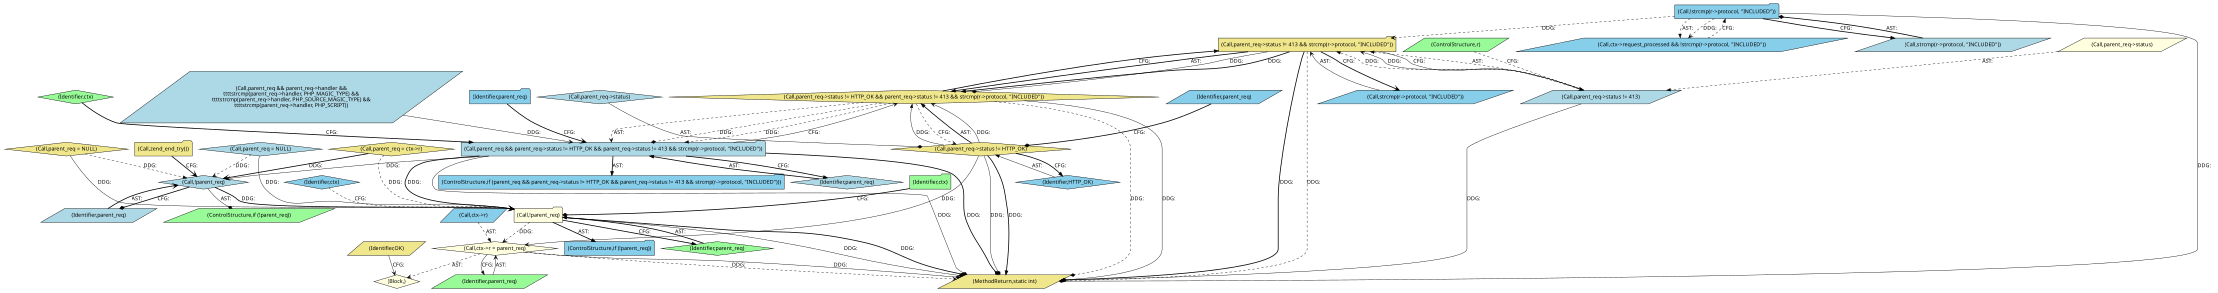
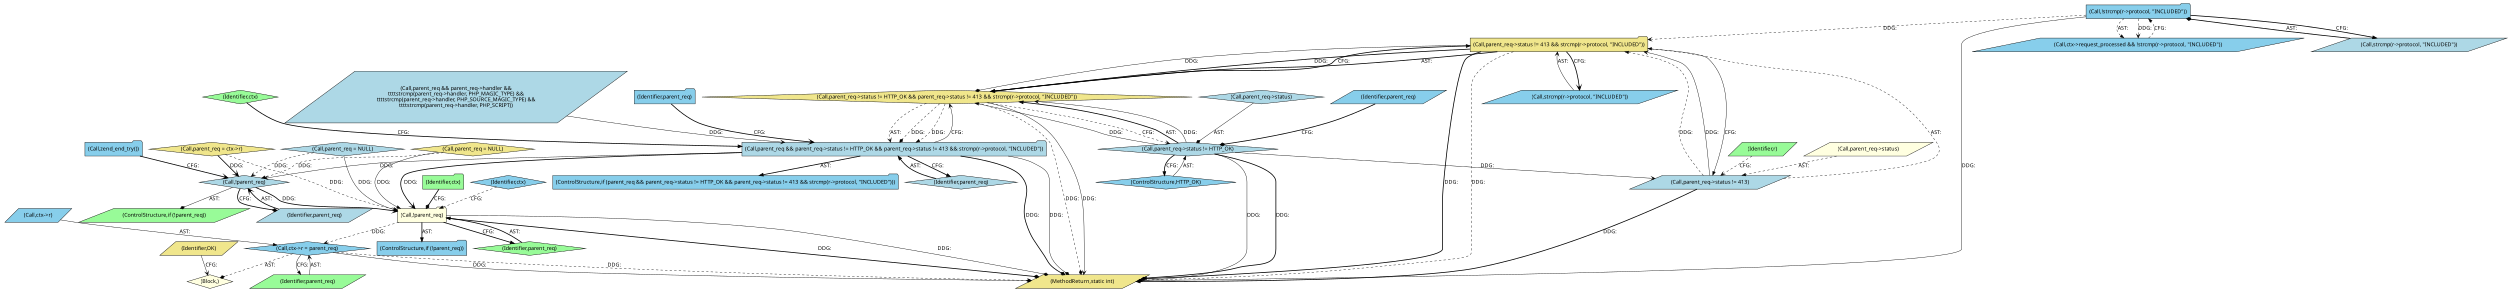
  digraph {
    fontname="Noto Sans"
    node [fillcolor=skyblue fontname="Noto Sans" shape=parallelogram style=filled]
    edge [arrowhead=normal fontname="Noto Sans" style=bold]
    n1 [fillcolor=khaki label="(Call,parent_req->status != 413 && strcmp(r->protocol, \"INCLUDED\"))" shape=folder]
    n2 [fillcolor=lightblue label="(Call,parent_req->status != 413)"]
    n3 [fillcolor=khaki label="(Call,parent_req->status != HTTP_OK && parent_req->status != 413 && strcmp(r->protocol, \"INCLUDED\"))" shape=diamond]
    n4 [fillcolor=khaki label="(MethodReturn,static int)"]
    n5 [label="(Call,strcmp(r->protocol, \"INCLUDED\"))"]
-   n6 [fillcolor=khaki label="(Call,parent_req->status != HTTP_OK)" shape=diamond]
+   n6 [fillcolor=lightblue label="(Call,parent_req->status != HTTP_OK)" shape=diamond]
    n7 [fillcolor=lightblue label="(Call,parent_req && parent_req->status != HTTP_OK && parent_req->status != 413 && strcmp(r->protocol, \"INCLUDED\"))" shape=folder]
-   n8 [label="(Identifier,HTTP_OK)" shape=diamond]
+   n8 [label="(ControlStructure,HTTP_OK)" shape=diamond]
    n9 [label="(Call,!strcmp(r->protocol, \"INCLUDED\"))" shape=folder]
    n10 [label="(Call,ctx->request_processed && !strcmp(r->protocol, \"INCLUDED\"))"]
    n11 [fillcolor=lightblue label="(Call,strcmp(r->protocol, \"INCLUDED\"))"]
    n12 [fillcolor=lightblue label="(Call,!parent_req)" shape=diamond]
    n13 [fillcolor=lightyellow label="(Call,!parent_req)" shape=folder]
    n14 [label="(ControlStructure,if (parent_req && parent_req->status != HTTP_OK && parent_req->status != 413 && strcmp(r->protocol, \"INCLUDED\")))" shape=folder]
    n15 [fillcolor=lightblue label="(Identifier,parent_req)" shape=diamond]
    n16 [fillcolor=palegreen label="(ControlStructure,if (!parent_req))"]
    n17 [fillcolor=lightblue label="(Identifier,parent_req)"]
-   n18 [fillcolor=lightyellow label="(Call,ctx->r = parent_req)" shape=diamond]
+   n18 [label="(Call,ctx->r = parent_req)" shape=diamond]
    n19 [label="(ControlStructure,if (!parent_req))" shape=folder]
    n20 [fillcolor=palegreen label="(Identifier,parent_req)" shape=diamond]
    n21 [fillcolor=palegreen label="(Identifier,parent_req)"]
    n22 [fillcolor=lightyellow label="(Block,)" shape=diamond]
    n23 [fillcolor=lightblue label="(Call,parent_req->status)" shape=diamond]
    n24 [label="(Call,ctx->r)"]
    n25 [fillcolor=palegreen label="(Identifier,ctx)" shape=folder]
    n26 [fillcolor=lightblue label="(Call,parent_req && parent_req->handler &&\n\t\t\t\tstrcmp(parent_req->handler, PHP_MAGIC_TYPE) &&\n\t\t\t\tstrcmp(parent_req->handler, PHP_SOURCE_MAGIC_TYPE) &&\n\t\t\t\tstrcmp(parent_req->handler, PHP_SCRIPT))"]
    n27 [fillcolor=lightblue label="(Call,parent_req = NULL)" shape=diamond]
    n28 [fillcolor=khaki label="(Call,parent_req = ctx->r)" shape=diamond]
    n29 [label="(Identifier,ctx)" shape=diamond]
    n30 [label="(Identifier,parent_req)"]
-   n31 [fillcolor=palegreen label="(ControlStructure,r)"]
+   n31 [fillcolor=palegreen label="(Identifier,r)"]
    n32 [label="(Identifier,parent_req)" shape=folder]
-   n33 [fillcolor=khaki label="(Call,zend_end_try())" shape=folder]
+   n33 [label="(Call,zend_end_try())" shape=folder]
    n34 [fillcolor=palegreen label="(Identifier,ctx)" shape=diamond]
    n35 [fillcolor=khaki label="(Call,parent_req = NULL)" shape=diamond]
    n36 [fillcolor=khaki label="(Identifier,OK)"]
    n37 [fillcolor=lightyellow label="(Call,parent_req->status)"]
    n1 -> n2 [label="CFG: " style=solid]
    n1 -> n3 [label="AST: "]
    n1 -> n3 [arrowhead=diamond label="DDG: " style=solid]
    n1 -> n3 [label="DDG: "]
    n1 -> n4 [arrowhead=diamond label="DDG: "]
    n1 -> n4 [label="DDG: " style=dashed]
    n1 -> n5 [arrowhead=vee label="CFG: "]
    n2 -> n1 [label="AST: " style=dashed]
    n2 -> n1 [label="DDG: " style=dashed]
    n2 -> n1 [arrowhead=vee label="DDG: " style=solid]
-   n2 -> n4 [label="DDG: " style=solid]
+   n2 -> n4 [label="DDG: "]
    n3 -> n1 [label="CFG: "]
    n3 -> n4 [arrowhead=diamond label="DDG: " style=dashed]
    n3 -> n4 [arrowhead=vee label="DDG: " style=solid]
    n3 -> n6 [arrowhead=vee label="CFG: " style=dashed]
    n3 -> n7 [arrowhead=vee label="AST: " style=dashed]
    n3 -> n7 [arrowhead=diamond label="DDG: " style=dashed]
    n3 -> n7 [label="DDG: " style=dashed]
    n5 -> n1 [arrowhead=vee label="AST: " style=solid]
-   n6 -> n18 [arrowhead=vee label="DDG: " style=solid]
+   n6 -> n2 [arrowhead=vee label="DDG: " style=solid]
    n6 -> n3 [label="AST: "]
    n6 -> n3 [arrowhead=vee label="DDG: " style=solid]
    n6 -> n3 [label="DDG: " style=solid]
    n6 -> n4 [arrowhead=diamond label="DDG: " style=solid]
    n6 -> n4 [label="DDG: "]
    n6 -> n8 [label="CFG: "]
    n7 -> n3 [arrowhead=vee label="CFG: " style=solid]
    n7 -> n4 [arrowhead=diamond label="DDG: " style=solid]
    n7 -> n4 [arrowhead=diamond label="DDG: "]
    n7 -> n12 [arrowhead=vee label="DDG: " style=solid]
    n7 -> n13 [arrowhead=vee label="DDG: "]
    n7 -> n14 [label="AST: "]
    n7 -> n15 [label="CFG: "]
    n8 -> n6 [label="AST: " style=solid]
    n9 -> n1 [arrowhead=vee label="DDG: " style=dashed]
    n9 -> n4 [arrowhead=diamond label="DDG: " style=solid]
    n9 -> n10 [label="AST: " style=dashed]
    n9 -> n10 [arrowhead=vee label="DDG: " style=dashed]
    n9 -> n11 [label="CFG: "]
    n10 -> n9 [label="CFG: " style=dashed]
    n11 -> n9 [arrowhead=diamond label="AST: "]
    n12 -> n13 [arrowhead=vee label="DDG: "]
    n12 -> n16 [arrowhead=diamond label="AST: " style=solid]
    n12 -> n17 [arrowhead=diamond label="CFG: "]
    n13 -> n4 [arrowhead=diamond label="DDG: " style=solid]
    n13 -> n4 [arrowhead=diamond label="DDG: "]
    n13 -> n18 [arrowhead=vee label="DDG: " style=dashed]
    n13 -> n19 [label="AST: "]
    n13 -> n20 [label="CFG: "]
    n15 -> n7 [label="AST: "]
    n17 -> n12 [arrowhead=vee label="AST: "]
    n18 -> n4 [arrowhead=vee label="DDG: " style=dashed]
    n18 -> n4 [arrowhead=diamond label="DDG: " style=solid]
    n18 -> n21 [label="CFG: " style=solid]
-   n18 -> n22 [arrowhead=vee label="AST: " style=dashed]
+   n18 -> n22 [arrowhead=diamond label="AST: " style=dashed]
    n20 -> n13 [label="AST: "]
    n21 -> n18 [arrowhead=vee label="AST: " style=solid]
    n23 -> n6 [arrowhead=diamond label="AST: " style=solid]
-   n24 -> n18 [label="AST: " style=dashed]
+   n24 -> n18 [label="AST: " style=solid]
    n25 -> n13 [arrowhead=diamond label="CFG: "]
    n26 -> n7 [arrowhead=vee label="DDG: " style=solid]
    n27 -> n12 [arrowhead=vee label="DDG: " style=dashed]
    n27 -> n13 [label="DDG: " style=solid]
    n28 -> n12 [arrowhead=vee label="DDG: "]
    n28 -> n13 [arrowhead=vee label="DDG: " style=dashed]
    n29 -> n13 [label="CFG: " style=dashed]
    n30 -> n6 [arrowhead=diamond label="CFG: "]
    n31 -> n2 [arrowhead=vee label="CFG: " style=dashed]
    n32 -> n7 [arrowhead=vee label="CFG: "]
    n33 -> n12 [arrowhead=vee label="CFG: "]
    n34 -> n7 [label="CFG: "]
    n35 -> n12 [label="DDG: " style=dashed]
    n35 -> n13 [label="DDG: " style=solid]
    n36 -> n22 [arrowhead=vee label="CFG: " style=solid]
    n37 -> n2 [label="AST: " style=dashed]
  }
